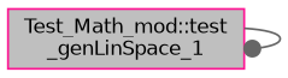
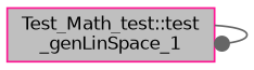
  digraph {
    rankdir=TB
-   n1 [color=deeppink fillcolor=grey75 fontcolor=black fontname=Helvetica fontsize=10 height=0.2 label="Test_Math_mod::test\l_genLinSpace_1" shape=record style=filled width=0.4]
+   n1 [color=deeppink fillcolor=grey75 fontcolor=black fontname=Helvetica fontsize=10 height=0.2 label="Test_Math_test::test\l_genLinSpace_1" shape=record style=filled width=0.4]
    n1 -> n1 [color=gray40 fontname=Helvetica fontsize=10 labelfontname=Helvetica labelfontsize=10 style=solid arrowhead=dot]
  }
